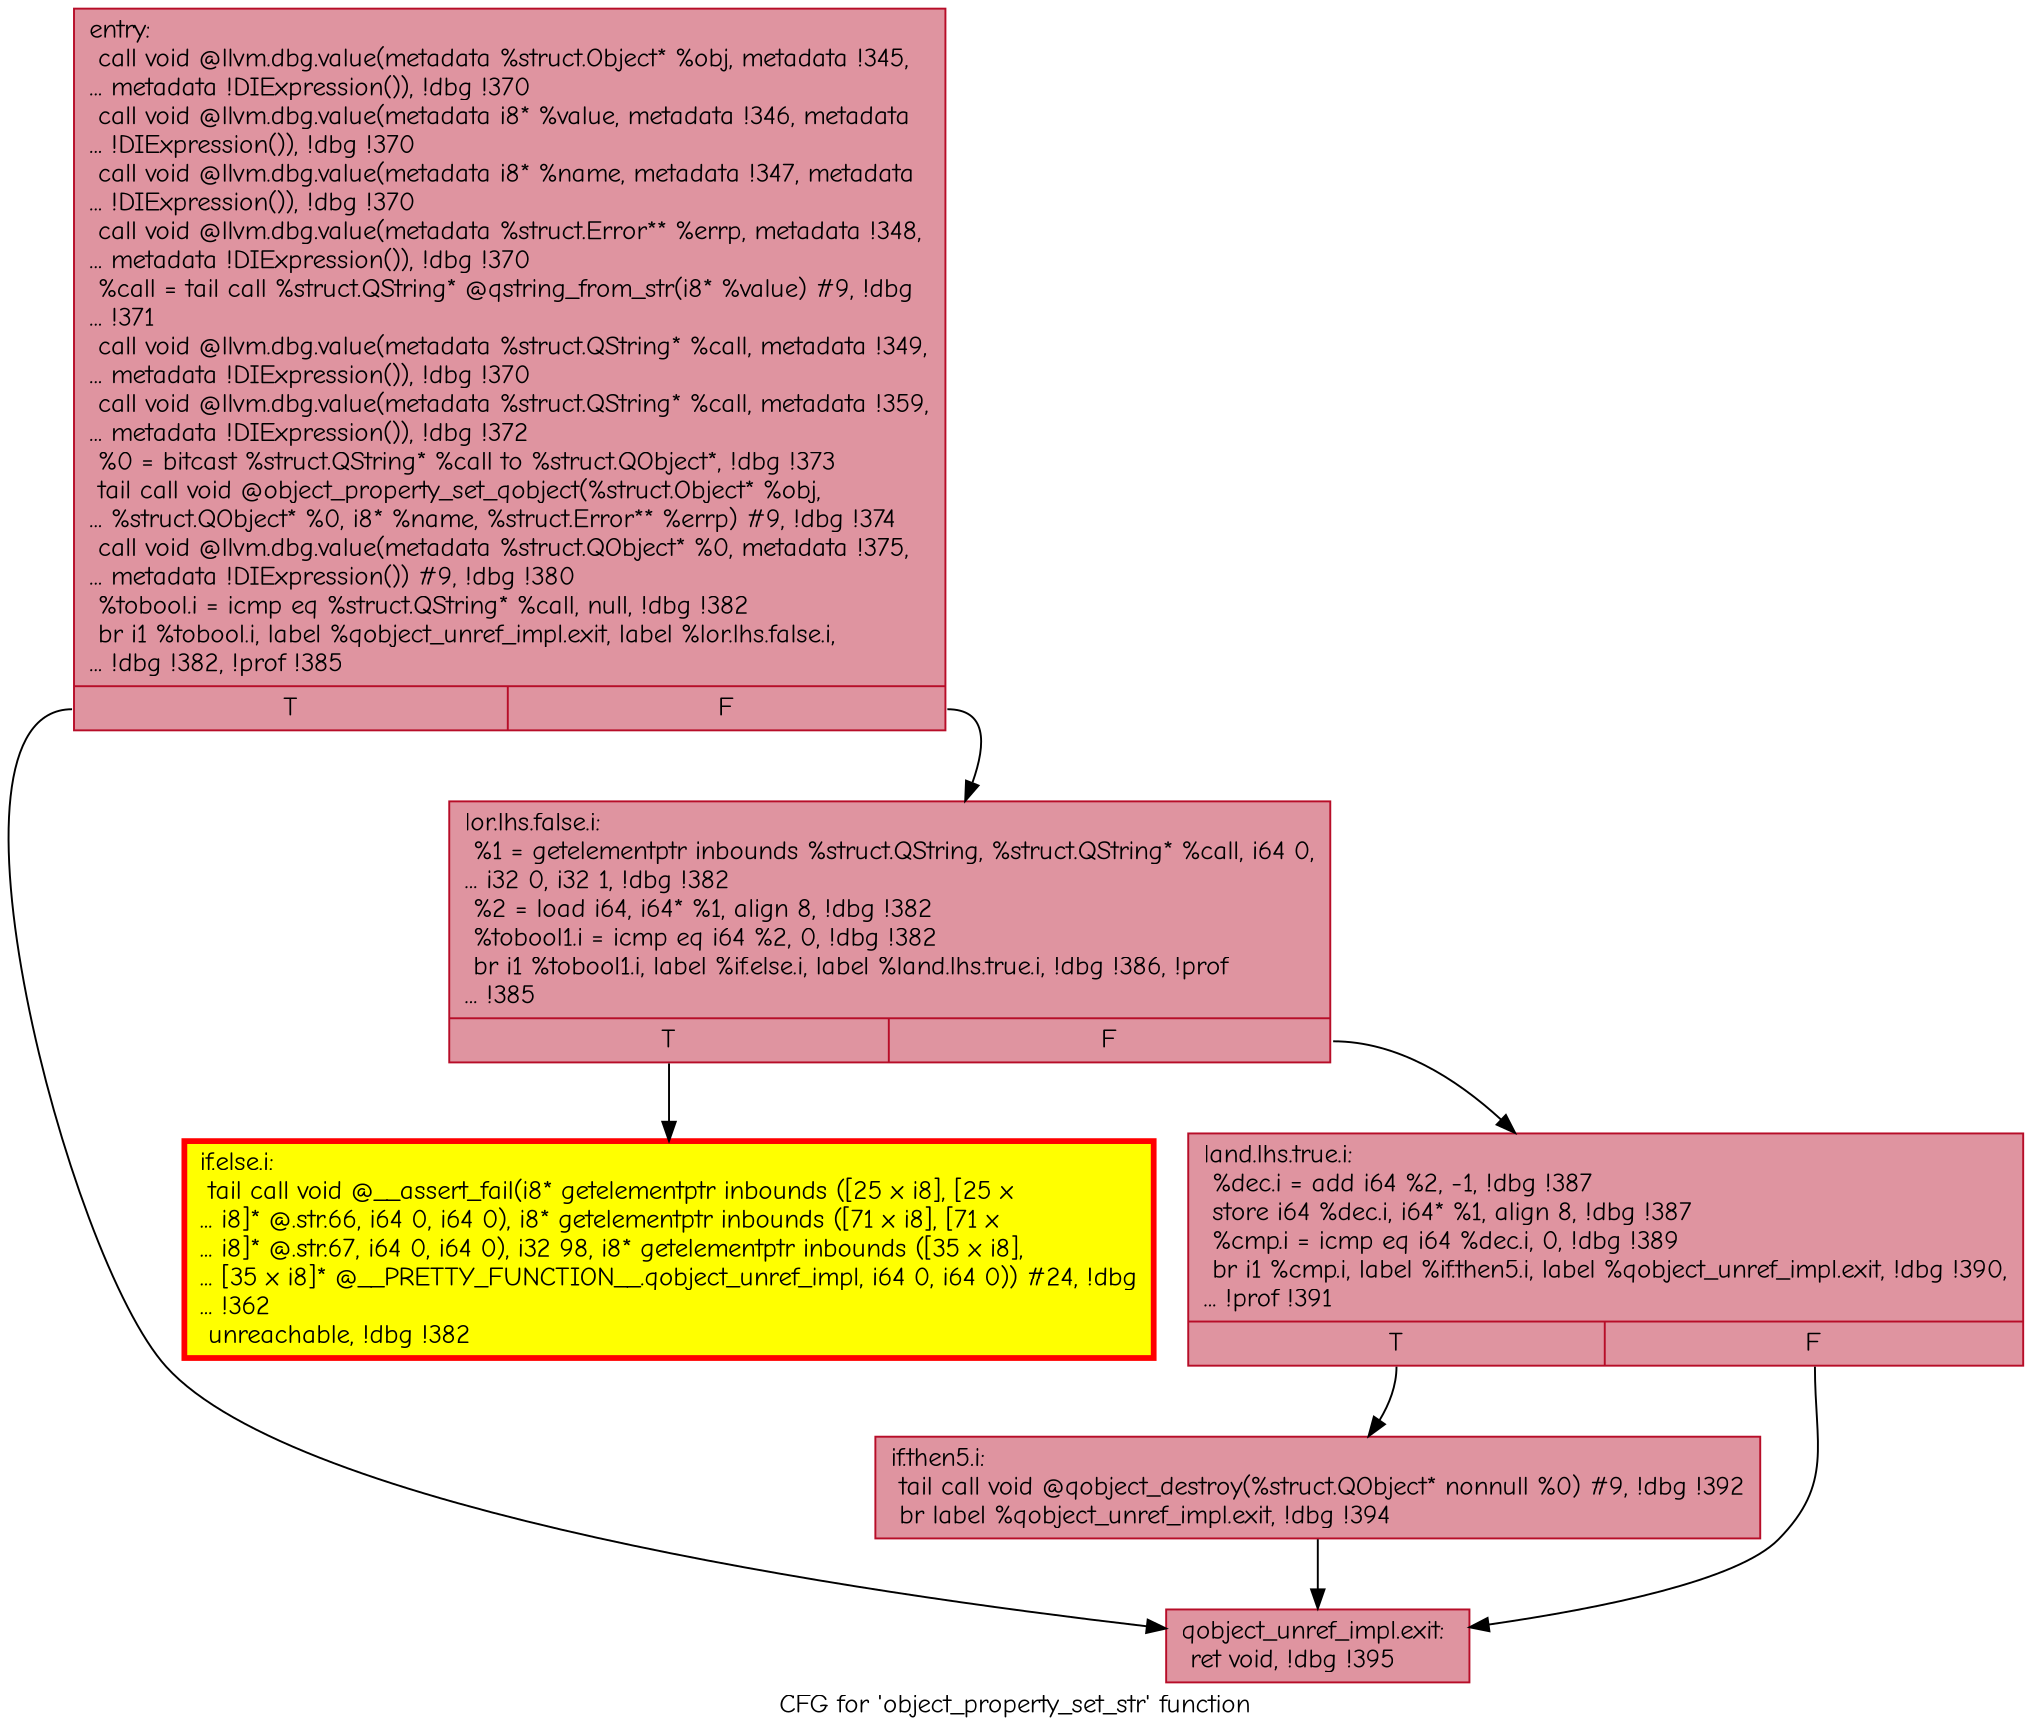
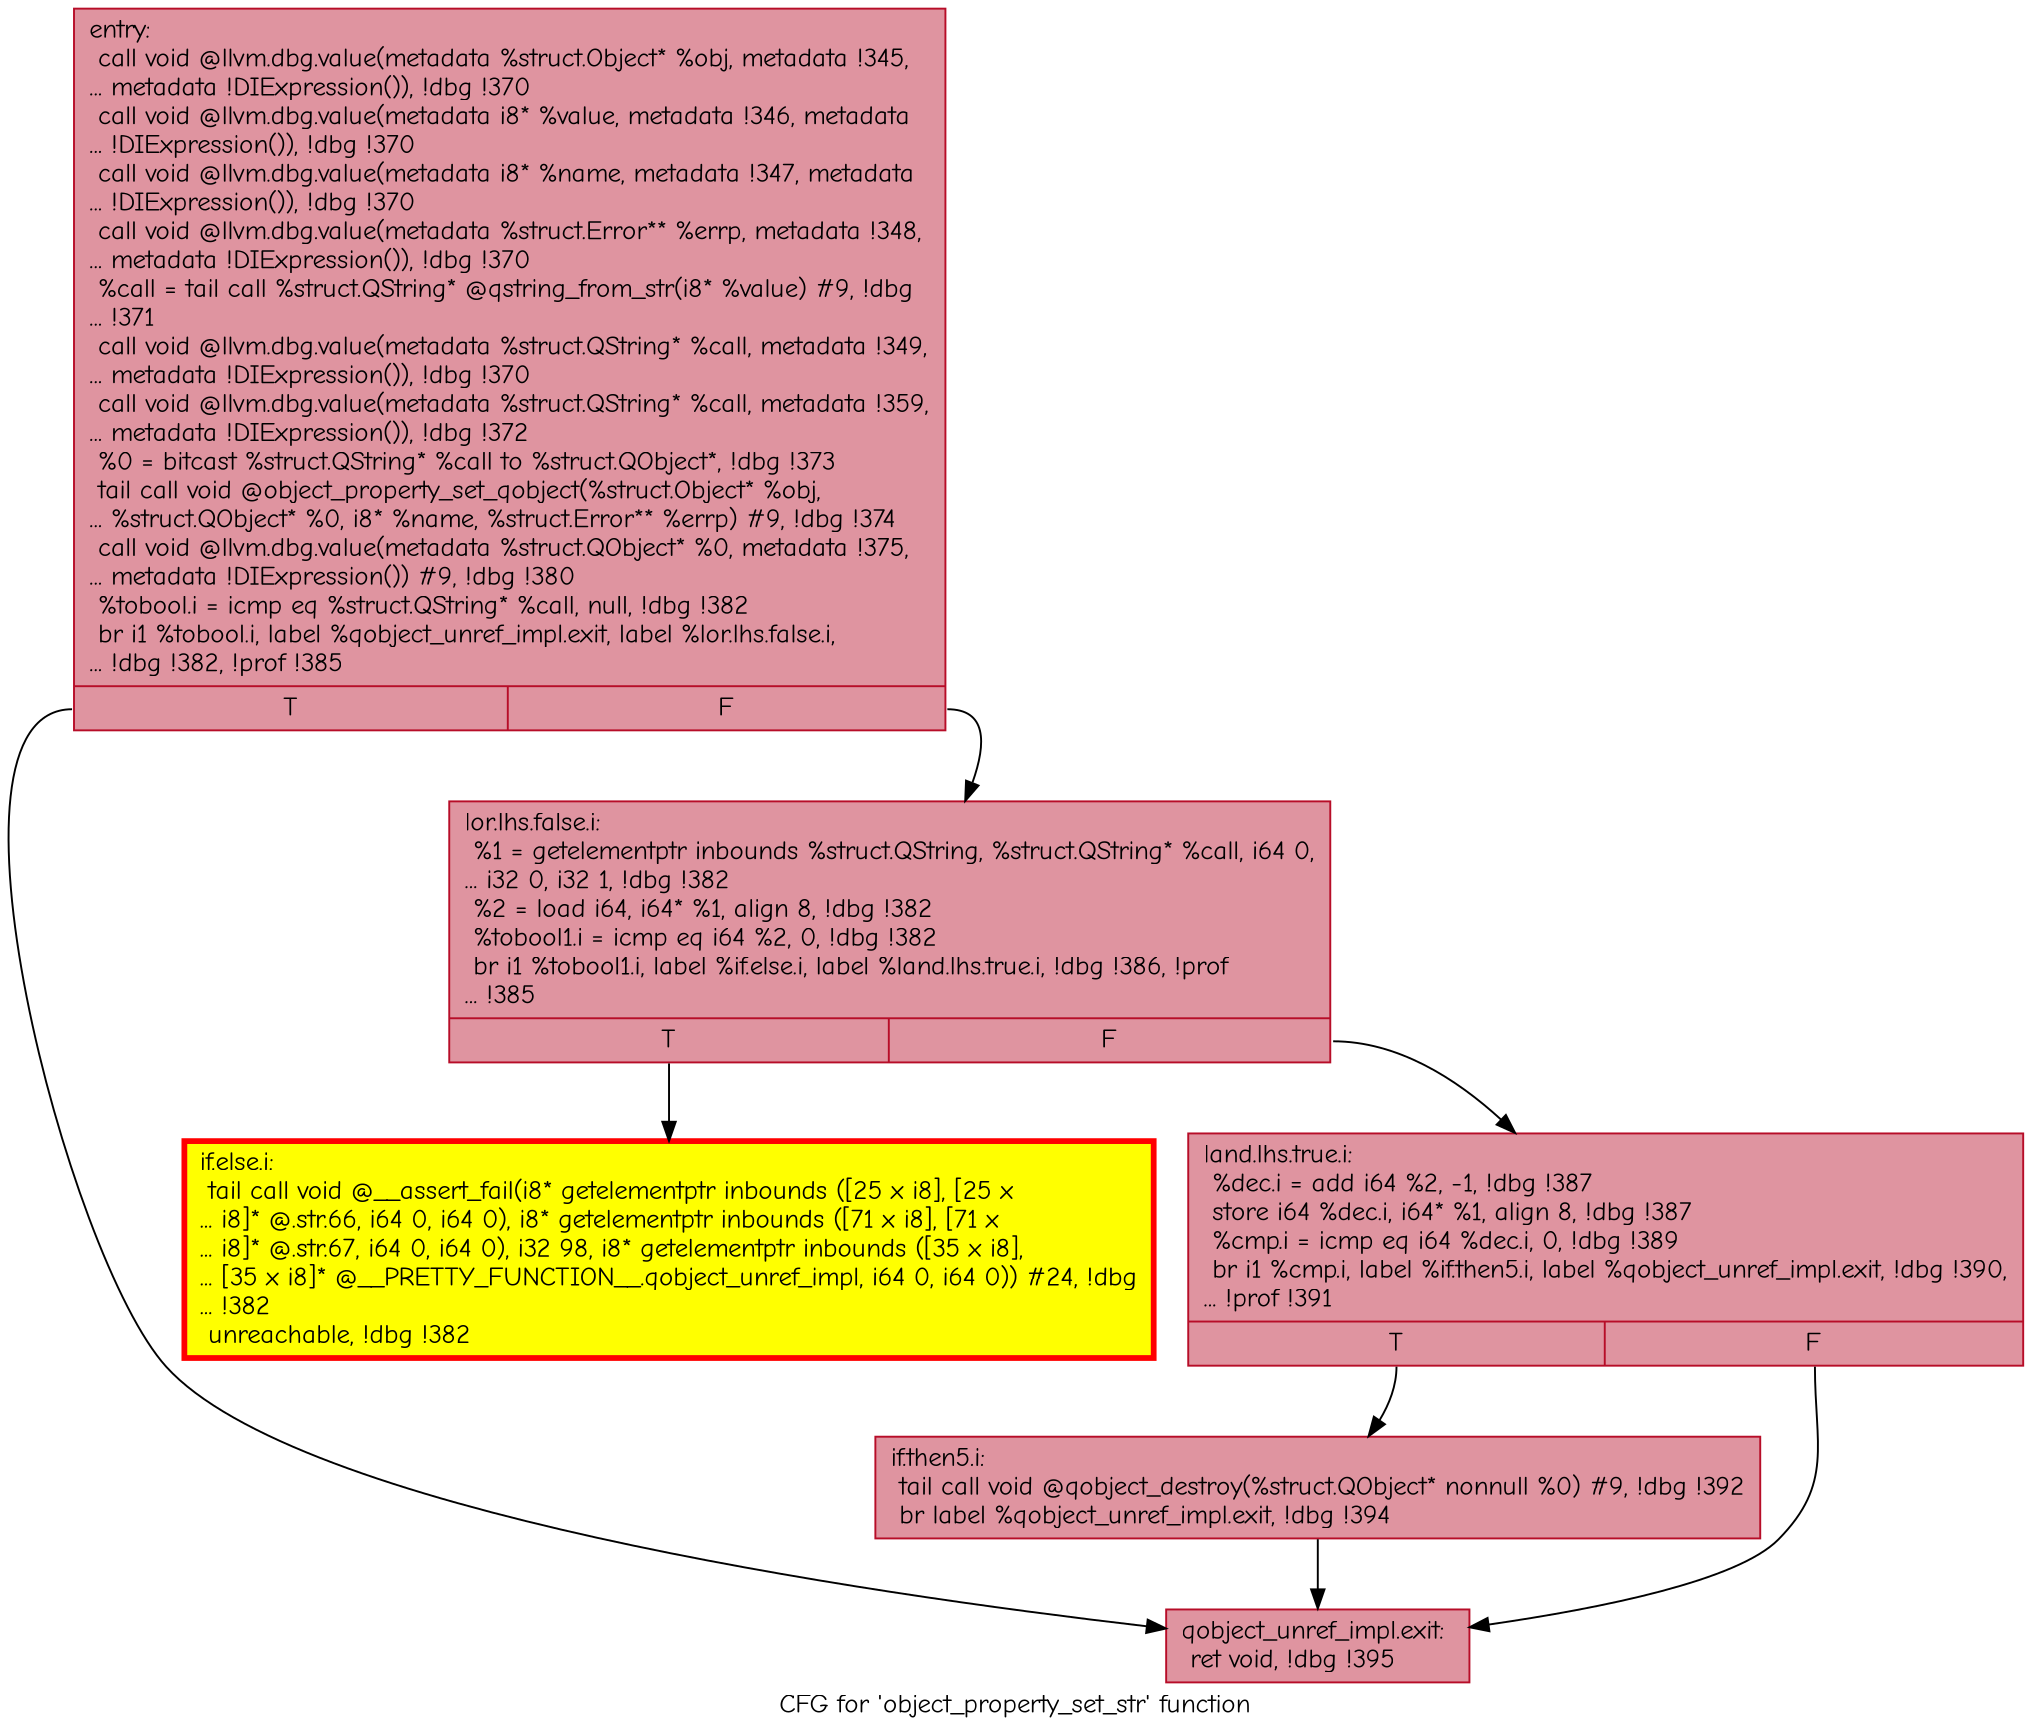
  digraph {
    label="CFG for 'object_property_set_str' function"
    fontname="Comic Neue"
    node [color="#b70d28ff" fillcolor="#b70d2870" shape=record style=filled fontname="Comic Neue"]
    edge [tailport=s0 fontname="Comic Neue"]
    n1 [label="{entry:\l  call void @llvm.dbg.value(metadata %struct.Object* %obj, metadata !345,\l... metadata !DIExpression()), !dbg !370\l  call void @llvm.dbg.value(metadata i8* %value, metadata !346, metadata\l... !DIExpression()), !dbg !370\l  call void @llvm.dbg.value(metadata i8* %name, metadata !347, metadata\l... !DIExpression()), !dbg !370\l  call void @llvm.dbg.value(metadata %struct.Error** %errp, metadata !348,\l... metadata !DIExpression()), !dbg !370\l  %call = tail call %struct.QString* @qstring_from_str(i8* %value) #9, !dbg\l... !371\l  call void @llvm.dbg.value(metadata %struct.QString* %call, metadata !349,\l... metadata !DIExpression()), !dbg !370\l  call void @llvm.dbg.value(metadata %struct.QString* %call, metadata !359,\l... metadata !DIExpression()), !dbg !372\l  %0 = bitcast %struct.QString* %call to %struct.QObject*, !dbg !373\l  tail call void @object_property_set_qobject(%struct.Object* %obj,\l... %struct.QObject* %0, i8* %name, %struct.Error** %errp) #9, !dbg !374\l  call void @llvm.dbg.value(metadata %struct.QObject* %0, metadata !375,\l... metadata !DIExpression()) #9, !dbg !380\l  %tobool.i = icmp eq %struct.QString* %call, null, !dbg !382\l  br i1 %tobool.i, label %qobject_unref_impl.exit, label %lor.lhs.false.i,\l... !dbg !382, !prof !385\l|{<s0>T|<s1>F}}"]
    n2 [label="{qobject_unref_impl.exit:                          \l  ret void, !dbg !395\l}"]
    n3 [label="{lor.lhs.false.i:                                  \l  %1 = getelementptr inbounds %struct.QString, %struct.QString* %call, i64 0,\l... i32 0, i32 1, !dbg !382\l  %2 = load i64, i64* %1, align 8, !dbg !382\l  %tobool1.i = icmp eq i64 %2, 0, !dbg !382\l  br i1 %tobool1.i, label %if.else.i, label %land.lhs.true.i, !dbg !386, !prof\l... !385\l|{<s0>T|<s1>F}}"]
-   n4 [color=red fillcolor=yellow label="{if.else.i:                                        \l  tail call void @__assert_fail(i8* getelementptr inbounds ([25 x i8], [25 x\l... i8]* @.str.66, i64 0, i64 0), i8* getelementptr inbounds ([71 x i8], [71 x\l... i8]* @.str.67, i64 0, i64 0), i32 98, i8* getelementptr inbounds ([35 x i8],\l... [35 x i8]* @__PRETTY_FUNCTION__.qobject_unref_impl, i64 0, i64 0)) #24, !dbg\l... !362\l  unreachable, !dbg !382\l}" penwidth=3.0]
+   n4 [color=red fillcolor=yellow label="{if.else.i:                                        \l  tail call void @__assert_fail(i8* getelementptr inbounds ([25 x i8], [25 x\l... i8]* @.str.66, i64 0, i64 0), i8* getelementptr inbounds ([71 x i8], [71 x\l... i8]* @.str.67, i64 0, i64 0), i32 98, i8* getelementptr inbounds ([35 x i8],\l... [35 x i8]* @__PRETTY_FUNCTION__.qobject_unref_impl, i64 0, i64 0)) #24, !dbg\l... !382\l  unreachable, !dbg !382\l}" penwidth=3.0]
    n5 [label="{land.lhs.true.i:                                  \l  %dec.i = add i64 %2, -1, !dbg !387\l  store i64 %dec.i, i64* %1, align 8, !dbg !387\l  %cmp.i = icmp eq i64 %dec.i, 0, !dbg !389\l  br i1 %cmp.i, label %if.then5.i, label %qobject_unref_impl.exit, !dbg !390,\l... !prof !391\l|{<s0>T|<s1>F}}"]
    n6 [label="{if.then5.i:                                       \l  tail call void @qobject_destroy(%struct.QObject* nonnull %0) #9, !dbg !392\l  br label %qobject_unref_impl.exit, !dbg !394\l}"]
    n1 -> n2
    n1 -> n3 [tailport=s1]
    n3 -> n4
    n3 -> n5 [tailport=s1]
    n5 -> n2 [tailport=s1]
    n5 -> n6
    n6 -> n2 [tailport=""]
  }
